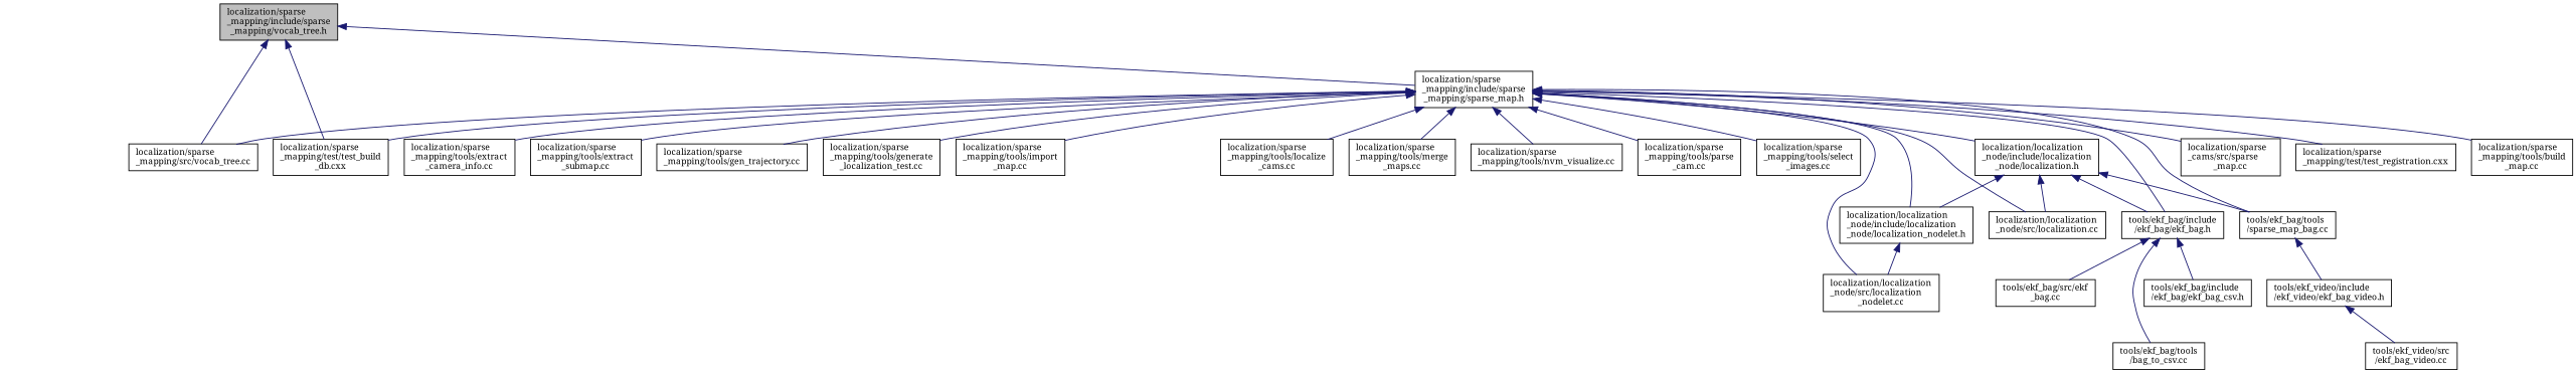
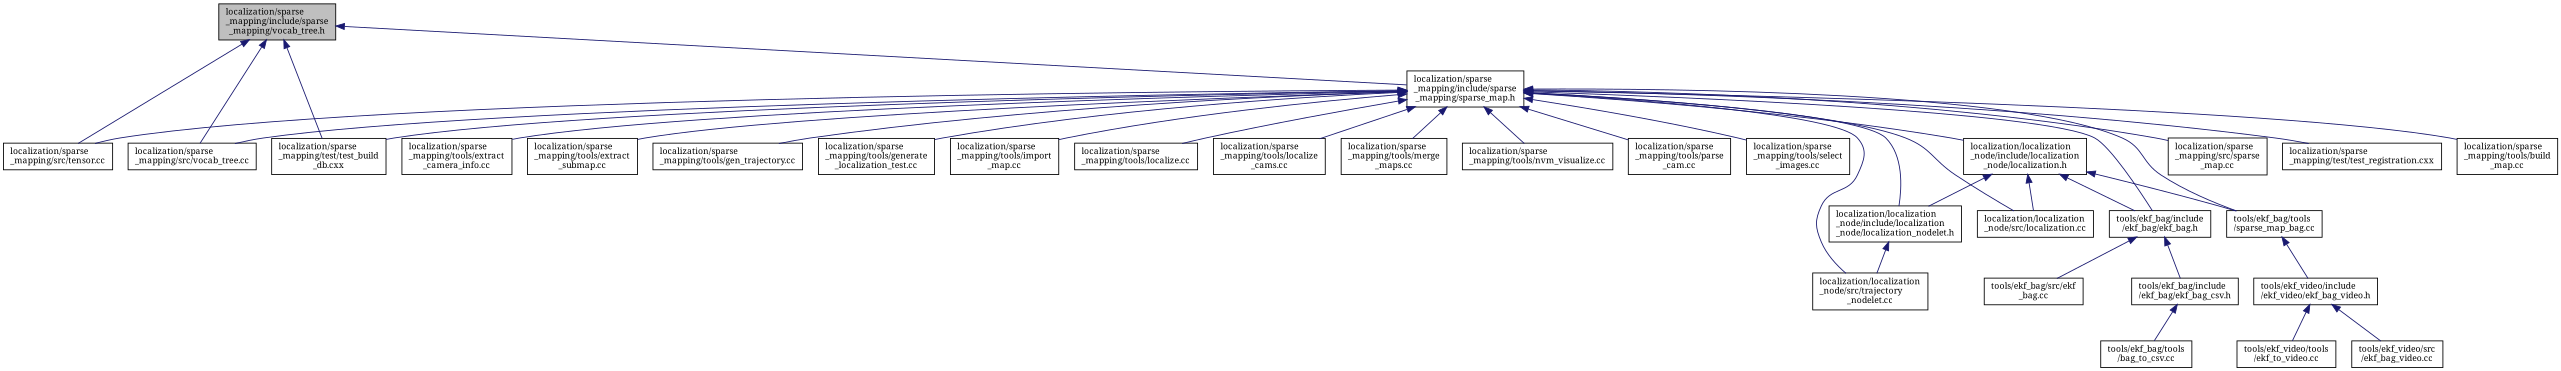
  digraph {
    fontname="Noto Serif"
    node [color=black fillcolor=white fontname="Noto Serif" fontsize=10 shape=record style=filled]
    edge [color=midnightblue dir=back fontname="Noto Serif" fontsize=10 labelfontname=Helvetica labelfontsize=10 style=solid]
    n1 [fillcolor=grey75 fontcolor=black height=0.2 label="localization/sparse\l_mapping/include/sparse\l_mapping/vocab_tree.h" width=0.4]
    n2 [height=0.2 label="localization/sparse\l_mapping/include/sparse\l_mapping/sparse_map.h" width=0.4]
+   n3 [height=0.2 label="localization/sparse\l_mapping/src/tensor.cc" width=0.4]
    n4 [height=0.2 label="localization/sparse\l_mapping/src/vocab_tree.cc" width=0.4]
    n5 [height=0.2 label="localization/sparse\l_mapping/test/test_build\l_db.cxx" width=0.4]
    n6 [height=0.2 label="localization/localization\l_node/include/localization\l_node/localization.h" width=0.4]
    n7 [height=0.2 label="localization/localization\l_node/include/localization\l_node/localization_nodelet.h" width=0.4]
-   n8 [height=0.2 label="localization/localization\l_node/src/localization\l_nodelet.cc" width=0.4]
+   n8 [height=0.2 label="localization/localization\l_node/src/trajectory\l_nodelet.cc" width=0.4]
    n9 [height=0.2 label="localization/localization\l_node/src/localization.cc" width=0.4]
    n10 [height=0.2 label="tools/ekf_bag/include\l/ekf_bag/ekf_bag.h" width=0.4]
    n11 [height=0.2 label="tools/ekf_bag/tools\l/sparse_map_bag.cc" width=0.4]
-   n12 [height=0.2 label="localization/sparse\l_cams/src/sparse\l_map.cc" width=0.4]
+   n12 [height=0.2 label="localization/sparse\l_mapping/src/sparse\l_map.cc" width=0.4]
    n13 [height=0.2 label="localization/sparse\l_mapping/test/test_registration.cxx" width=0.4]
    n14 [height=0.2 label="localization/sparse\l_mapping/tools/build\l_map.cc" width=0.4]
    n15 [height=0.2 label="localization/sparse\l_mapping/tools/extract\l_camera_info.cc" width=0.4]
    n16 [height=0.2 label="localization/sparse\l_mapping/tools/extract\l_submap.cc" width=0.4]
    n17 [height=0.2 label="localization/sparse\l_mapping/tools/gen_trajectory.cc" width=0.4]
    n18 [height=0.2 label="localization/sparse\l_mapping/tools/generate\l_localization_test.cc" width=0.4]
    n19 [height=0.2 label="localization/sparse\l_mapping/tools/import\l_map.cc" width=0.4]
+   n20 [height=0.2 label="localization/sparse\l_mapping/tools/localize.cc" width=0.4]
    n21 [height=0.2 label="localization/sparse\l_mapping/tools/localize\l_cams.cc" width=0.4]
    n22 [height=0.2 label="localization/sparse\l_mapping/tools/merge\l_maps.cc" width=0.4]
    n23 [height=0.2 label="localization/sparse\l_mapping/tools/nvm_visualize.cc" width=0.4]
    n24 [height=0.2 label="localization/sparse\l_mapping/tools/parse\l_cam.cc" width=0.4]
    n25 [height=0.2 label="localization/sparse\l_mapping/tools/select\l_images.cc" width=0.4]
    n26 [height=0.2 label="tools/ekf_bag/include\l/ekf_bag/ekf_bag_csv.h" width=0.4]
    n27 [height=0.2 label="tools/ekf_bag/src/ekf\l_bag.cc" width=0.4]
    n28 [height=0.2 label="tools/ekf_video/include\l/ekf_video/ekf_bag_video.h" width=0.4]
    n29 [height=0.2 label="tools/ekf_bag/tools\l/bag_to_csv.cc" width=0.4]
    n30 [height=0.2 label="tools/ekf_video/src\l/ekf_bag_video.cc" width=0.4]
+   n31 [height=0.2 label="tools/ekf_video/tools\l/ekf_to_video.cc" width=0.4]
    n1 -> n2
+   n1 -> n3
    n1 -> n4
    n1 -> n5
+   n2 -> n3
    n2 -> n4
    n2 -> n5
    n2 -> n6
    n2 -> n7
    n2 -> n8
    n2 -> n9
    n2 -> n10
    n2 -> n11
    n2 -> n12
    n2 -> n13
    n2 -> n14
    n2 -> n15
    n2 -> n16
    n2 -> n17
    n2 -> n18
    n2 -> n19
+   n2 -> n20
    n2 -> n21
    n2 -> n22
    n2 -> n23
    n2 -> n24
    n2 -> n25
    n6 -> n7
    n6 -> n9
    n6 -> n10
    n6 -> n11
    n7 -> n8
    n10 -> n26
    n10 -> n27
    n11 -> n28
-   n10 -> n29
+   n26 -> n29
    n28 -> n30
+   n28 -> n31
  }
